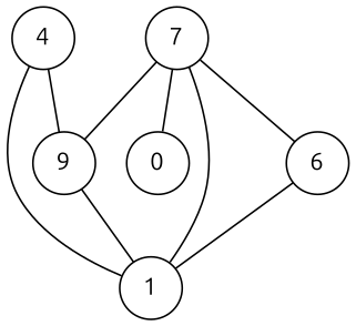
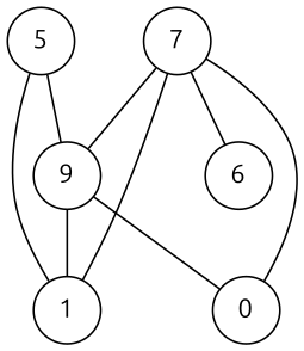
  graph {
    fontname=Ubuntu
    node [fontname=Ubuntu shape=circle]
    edge [fontname=Ubuntu]
    n1 [label=9]
    0
    1
-   5 [label=4]
+   5
    6
    7
+   n1 -- 0
    n1 -- 1
    5 -- n1
    5 -- 1
-   6 -- 1
    7 -- n1
    7 -- 0
    7 -- 1
    7 -- 6
  }
